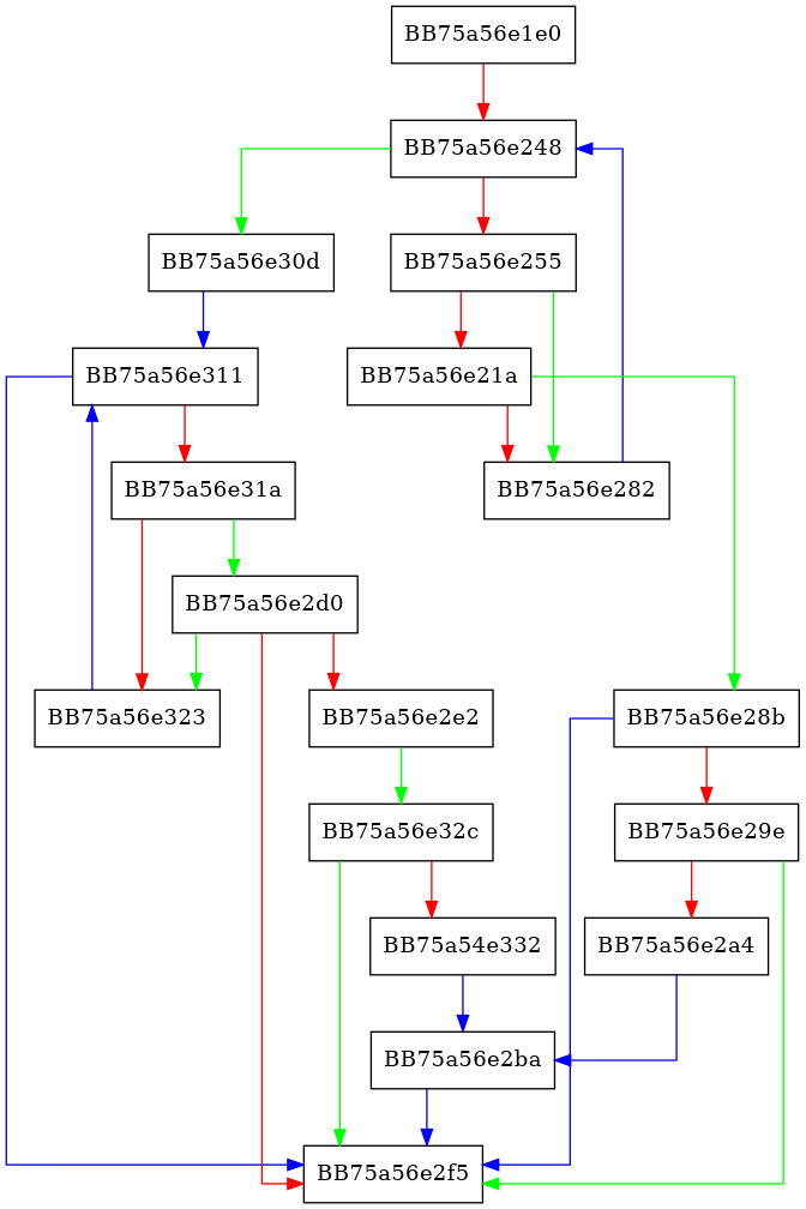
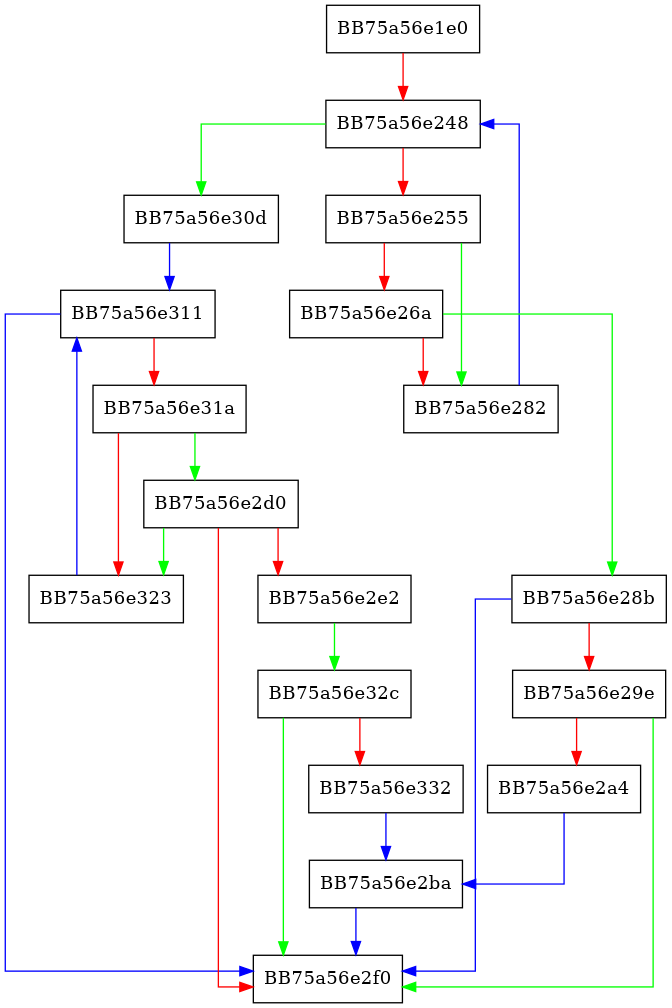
  digraph {
    splines=ortho
    node [shape=box]
    edge [color=red]
    BB75a56e1e0
    BB75a56e248
    BB75a56e30d
    BB75a56e255
    BB75a56e311
    BB75a56e282
-   BB75a56e26a [label=BB75a56e21a]
-   BB75a56e2f5
+   BB75a56e26a
+   BB75a56e2f5 [label=BB75a56e2f0]
    BB75a56e31a
    BB75a56e28b
    BB75a56e29e
    BB75a56e2a4
    BB75a56e2ba
    BB75a56e2d0
    BB75a56e323
    BB75a56e2e2
    BB75a56e32c
-   BB75a56e332 [label=BB75a54e332]
+   BB75a56e332
    BB75a56e1e0 -> BB75a56e248
    BB75a56e248 -> BB75a56e30d [color=green]
    BB75a56e248 -> BB75a56e255
    BB75a56e30d -> BB75a56e311 [color=blue]
    BB75a56e255 -> BB75a56e282 [color=green]
    BB75a56e255 -> BB75a56e26a
    BB75a56e311 -> BB75a56e2f5 [color=blue]
    BB75a56e311 -> BB75a56e31a
    BB75a56e282 -> BB75a56e248 [color=blue]
    BB75a56e26a -> BB75a56e282
    BB75a56e26a -> BB75a56e28b [color=green]
    BB75a56e31a -> BB75a56e2d0 [color=green]
    BB75a56e31a -> BB75a56e323
    BB75a56e28b -> BB75a56e2f5 [color=blue]
    BB75a56e28b -> BB75a56e29e
    BB75a56e29e -> BB75a56e2f5 [color=green]
    BB75a56e29e -> BB75a56e2a4
    BB75a56e2a4 -> BB75a56e2ba [color=blue]
    BB75a56e2ba -> BB75a56e2f5 [color=blue]
    BB75a56e2d0 -> BB75a56e2f5
    BB75a56e2d0 -> BB75a56e323 [color=green]
    BB75a56e2d0 -> BB75a56e2e2
    BB75a56e323 -> BB75a56e311 [color=blue]
    BB75a56e2e2 -> BB75a56e32c [color=green]
    BB75a56e32c -> BB75a56e2f5 [color=green]
    BB75a56e32c -> BB75a56e332
    BB75a56e332 -> BB75a56e2ba [color=blue]
  }
